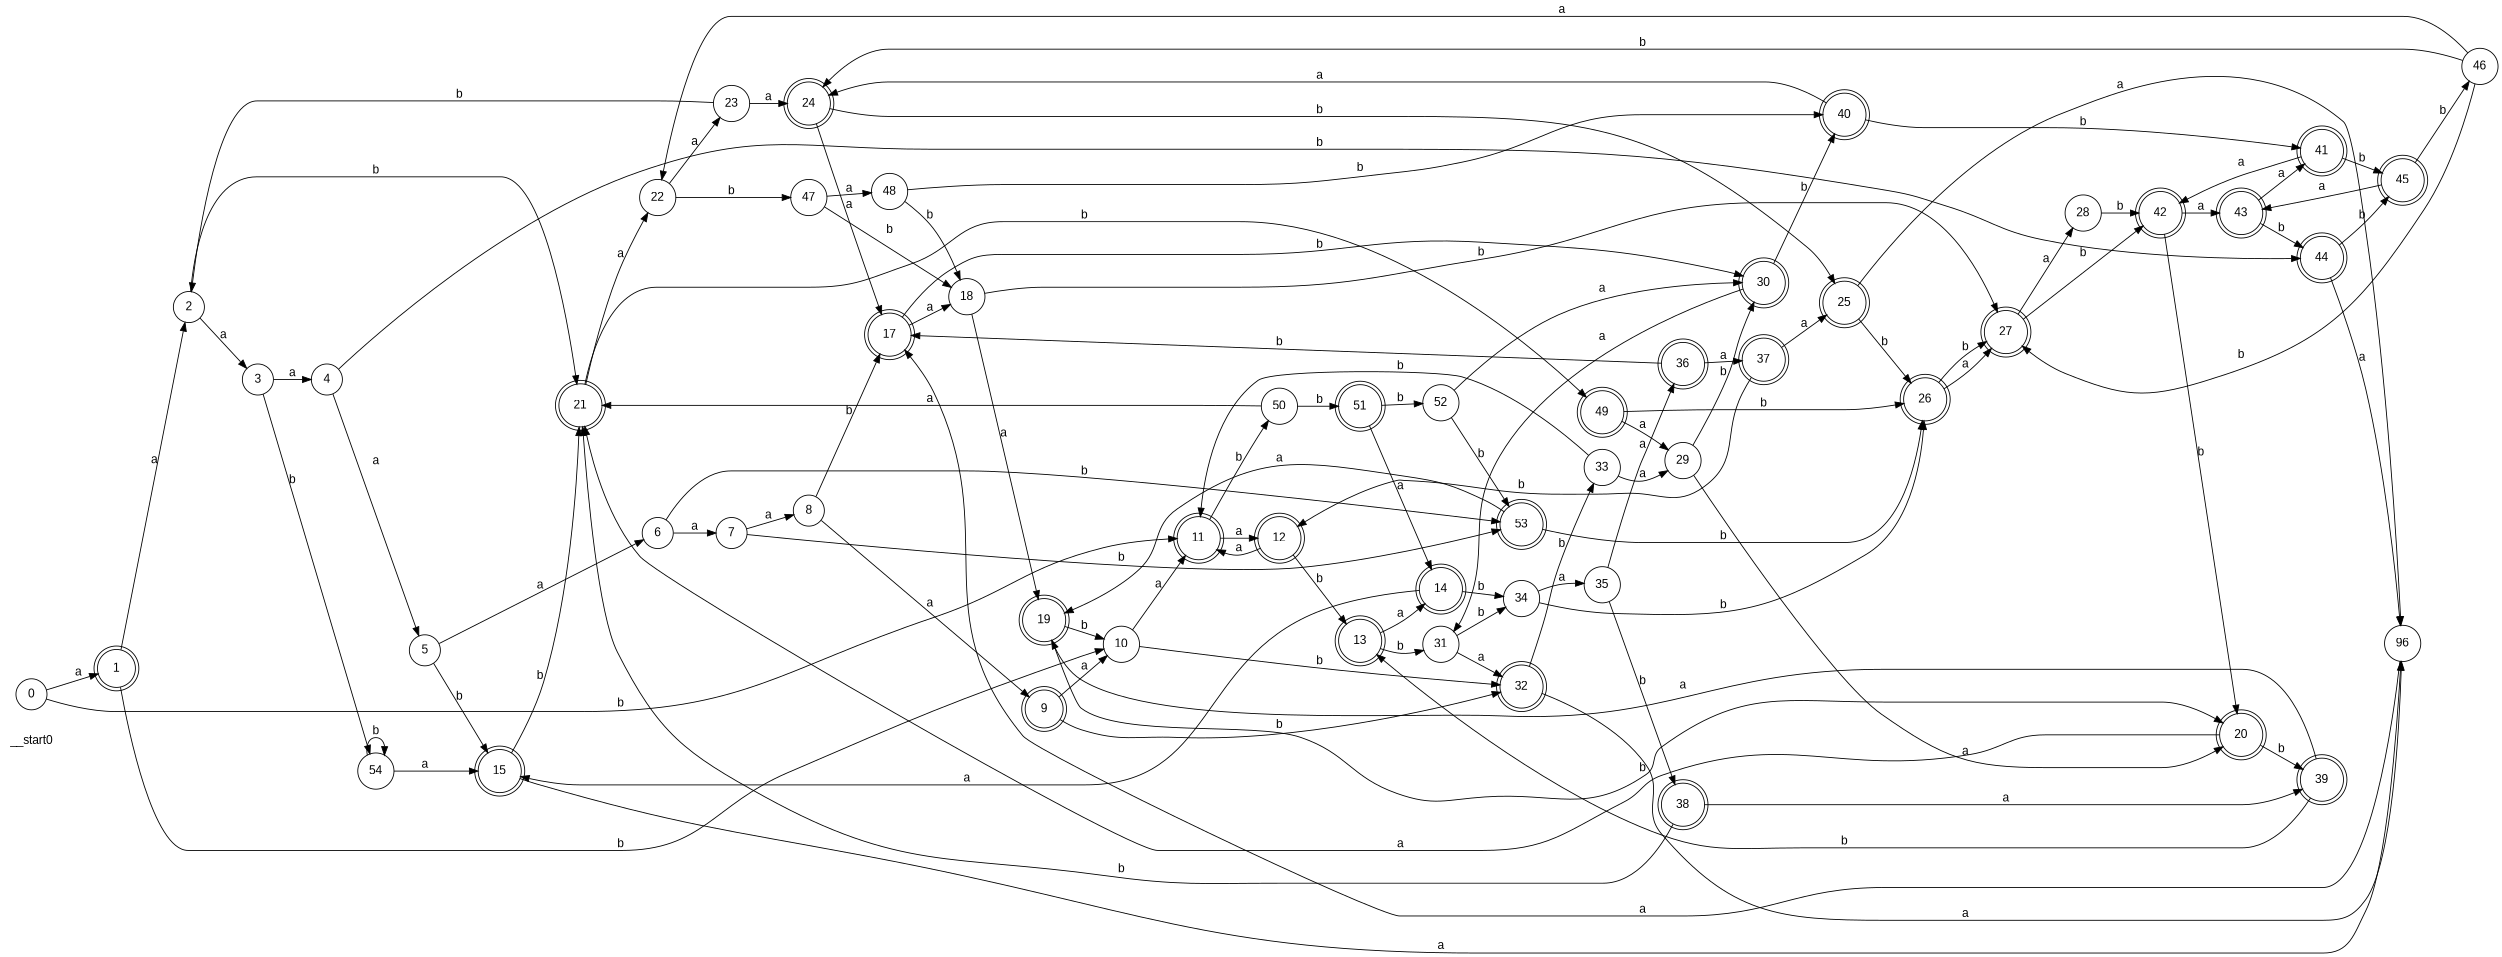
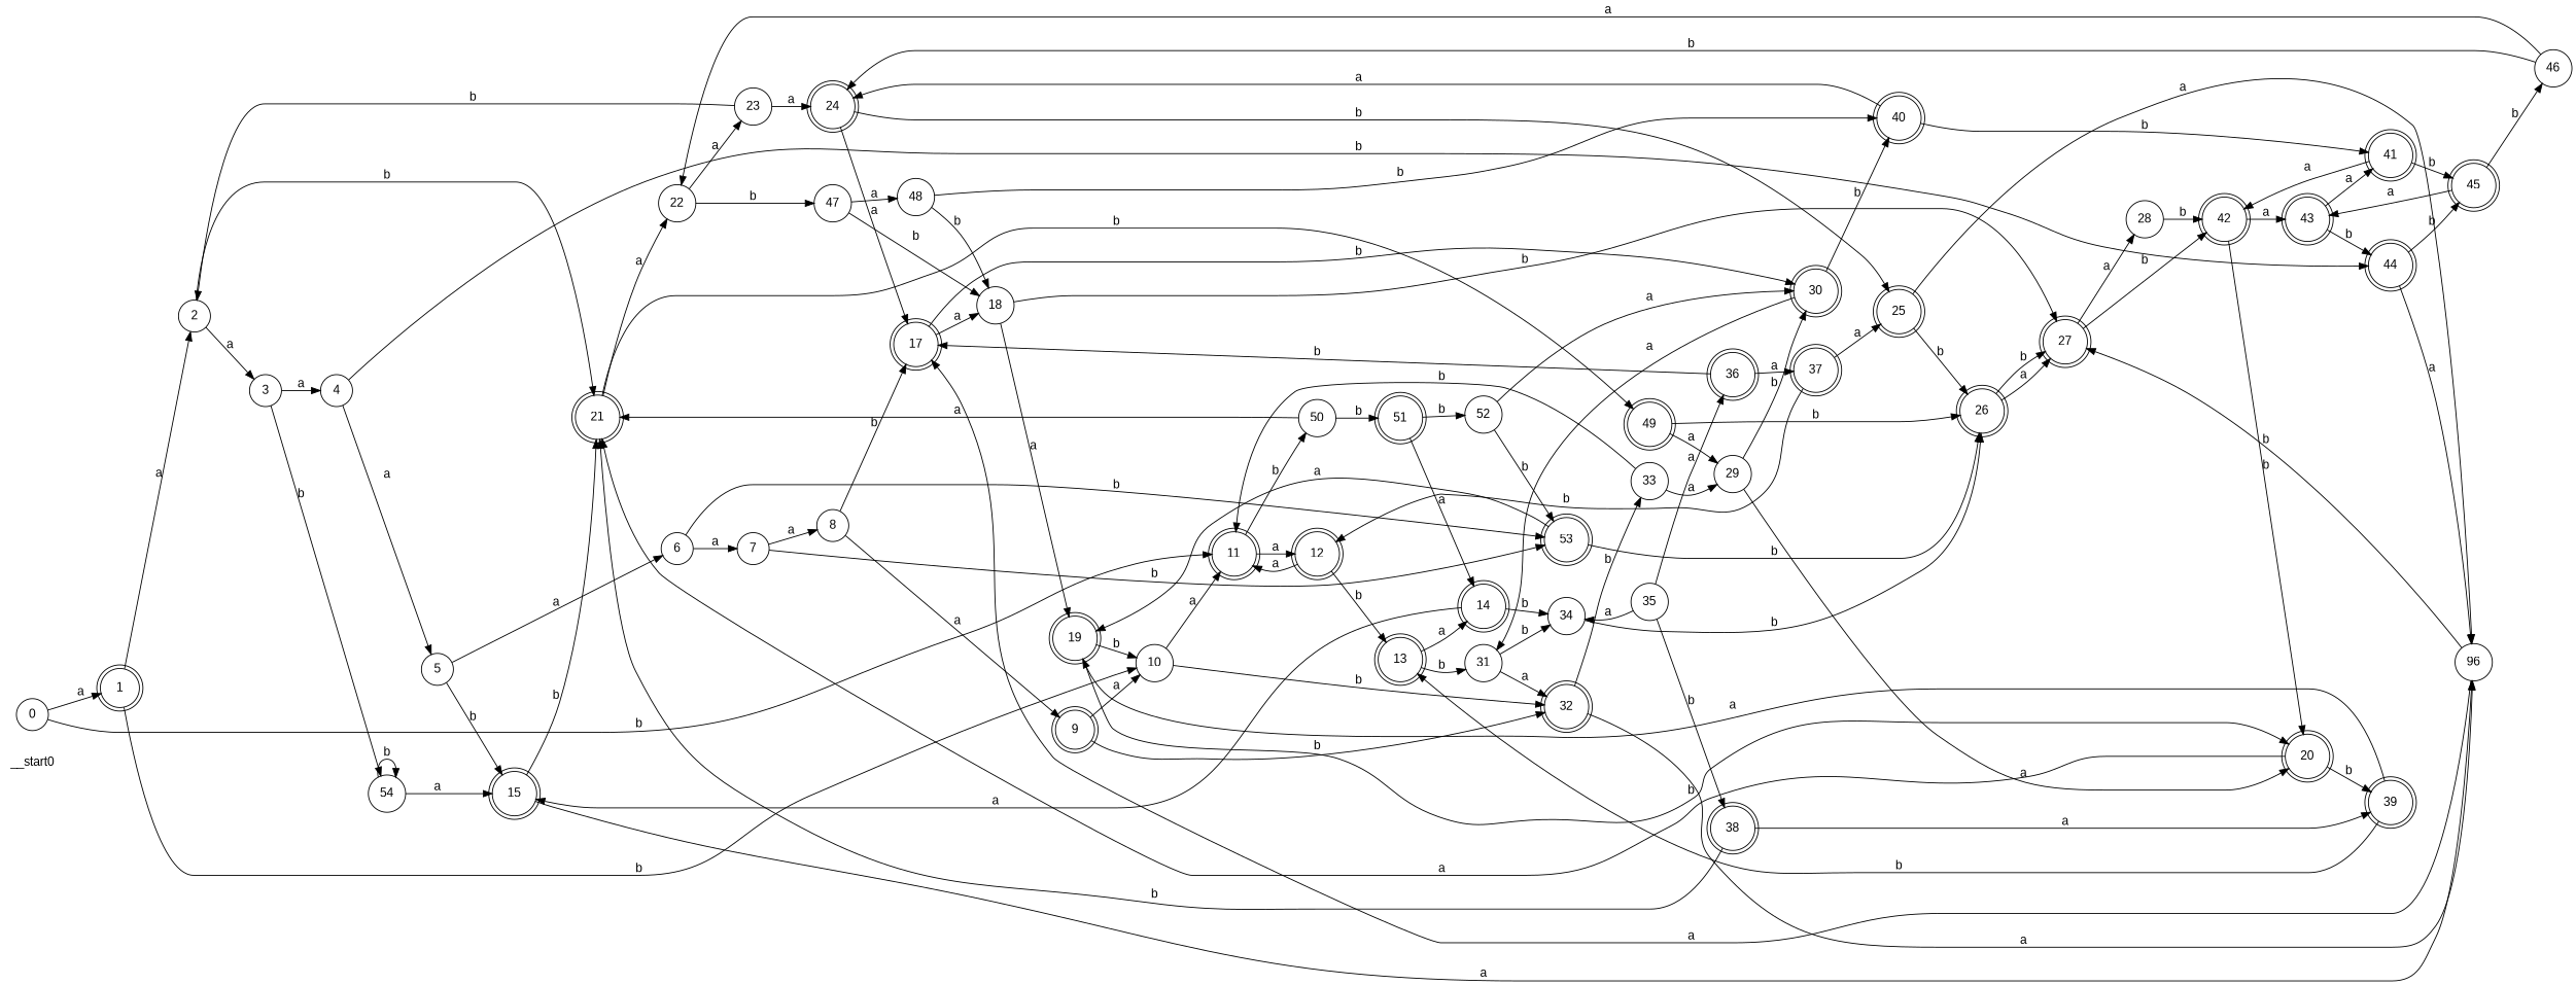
  digraph {
    fontname="Liberation Sans"
    rankdir=LR
    node [fontname="Liberation Sans" shape=doublecircle color=black fillcolor=white style="rounded,filled"]
    edge [fontname="Liberation Sans"]
    __start0 [shape=none color="" fillcolor="" style=""]
    n2 [label=0 shape=circle style=filled]
    n3 [label=1]
    n4 [label=11]
    n5 [label=2 shape=circle style=filled]
    n6 [label=10 shape=circle style=filled]
    n7 [label=12]
    n8 [label=50 shape=circle style=filled]
    n9 [label=3 shape=circle style=filled]
    n10 [label=21]
    n11 [label=32]
    n12 [label=4 shape=circle style=filled]
    n13 [label=54 shape=circle style=filled]
    n14 [label=22 shape=circle style=filled]
    n15 [label=49]
    n16 [label=5 shape=circle style=filled]
    n17 [label=44]
    n18 [label=15]
    n19 [label=6 shape=circle style=filled]
    n20 [label=96 shape=circle style=filled]
    n21 [label=45]
    n22 [label=7 shape=circle style=filled]
    n23 [label=53]
    n24 [label=8 shape=circle style=filled]
    n25 [label=19]
    n26 [label=26]
    n27 [label=9]
    n28 [label=17]
    n29 [label=18 shape=circle style=filled]
    n30 [label=30]
    n31 [label=33 shape=circle style=filled]
    n32 [label=13]
    n33 [label=51]
    n34 [label=14]
    n35 [label=31 shape=circle style=filled]
    n36 [label=34 shape=circle style=filled]
    n37 [label=35 shape=circle style=filled]
    n38 [label=27]
    n39 [label=28 shape=circle style=filled]
    n40 [label=42]
    n41 [label=40]
    n42 [label=20]
    n43 [label=39]
    n44 [label=23 shape=circle style=filled]
    n45 [label=47 shape=circle style=filled]
    n46 [label=29 shape=circle style=filled]
    n47 [label=24]
    n48 [label=48 shape=circle style=filled]
    n49 [label=25]
    n50 [label=43]
    n51 [label=41]
    n52 [label=36]
    n53 [label=38]
    n54 [label=37]
    n55 [label=46 shape=circle style=filled]
    n56 [label=52 shape=circle style=filled]
    n2 -> n3 [label=a]
    n2 -> n4 [label=b]
    n3 -> n5 [label=a]
    n3 -> n6 [label=b]
    n4 -> n7 [label=a]
    n4 -> n8 [label=b]
    n5 -> n9 [label=a]
    n5 -> n10 [label=b]
    n6 -> n4 [label=a]
    n6 -> n11 [label=b]
    n7 -> n4 [label=a]
    n7 -> n32 [label=b]
    n8 -> n10 [label=a]
    n8 -> n33 [label=b]
    n9 -> n12 [label=a]
    n9 -> n13 [label=b]
    n10 -> n14 [label=a]
    n10 -> n15 [label=b]
    n11 -> n20 [label=a]
    n11 -> n31 [label=b]
    n12 -> n16 [label=a]
    n12 -> n17 [label=b]
    n13 -> n13 [label=b]
    n13 -> n18 [label=a]
    n14 -> n44 [label=a]
    n14 -> n45 [label=b]
    n15 -> n26 [label=b]
    n15 -> n46 [label=a]
    n16 -> n18 [label=b]
    n16 -> n19 [label=a]
    n17 -> n20 [label=a]
    n17 -> n21 [label=b]
    n18 -> n10 [label=b]
    n18 -> n20 [label=a]
    n19 -> n22 [label=a]
    n19 -> n23 [label=b]
    n20 -> n28 [label=a]
-   n55 -> n38 [label=b]
+   n20 -> n38 [label=b]
    n21 -> n50 [label=a]
    n21 -> n55 [label=b]
    n22 -> n23 [label=b]
    n22 -> n24 [label=a]
    n23 -> n25 [label=a]
    n23 -> n26 [label=b]
    n24 -> n27 [label=a]
    n24 -> n28 [label=b]
    n25 -> n6 [label=b]
    n25 -> n42 [label=b]
    n26 -> n38 [label=a]
    n26 -> n38 [label=b]
    n27 -> n6 [label=a]
    n27 -> n11 [label=b]
    n28 -> n29 [label=a]
    n28 -> n30 [label=b]
    n29 -> n25 [label=a]
    n29 -> n38 [label=b]
    n30 -> n35 [label=a]
    n30 -> n41 [label=b]
    n31 -> n4 [label=b]
    n31 -> n46 [label=a]
    n32 -> n34 [label=a]
    n32 -> n35 [label=b]
    n33 -> n34 [label=a]
    n33 -> n56 [label=b]
    n34 -> n18 [label=a]
    n34 -> n36 [label=b]
    n35 -> n11 [label=a]
    n35 -> n36 [label=b]
    n36 -> n26 [label=b]
-   n36 -> n37 [label=a]
+   n37 -> n36 [label=a]
    n37 -> n52 [label=a]
    n37 -> n53 [label=b]
    n38 -> n39 [label=a]
    n38 -> n40 [label=b]
    n39 -> n40 [label=b]
    n40 -> n42 [label=b]
    n40 -> n50 [label=a]
    n41 -> n47 [label=a]
    n41 -> n51 [label=b]
    n42 -> n10 [label=a]
    n42 -> n43 [label=b]
    n43 -> n25 [label=a]
    n43 -> n32 [label=b]
    n44 -> n5 [label=b]
    n44 -> n47 [label=a]
    n45 -> n29 [label=b]
    n45 -> n48 [label=a]
    n46 -> n30 [label=b]
    n46 -> n42 [label=a]
    n47 -> n28 [label=a]
    n47 -> n49 [label=b]
    n48 -> n29 [label=b]
    n48 -> n41 [label=b]
    n49 -> n20 [label=a]
    n49 -> n26 [label=b]
    n50 -> n17 [label=b]
    n50 -> n51 [label=a]
    n51 -> n21 [label=b]
    n51 -> n40 [label=a]
    n52 -> n28 [label=b]
    n52 -> n54 [label=a]
    n53 -> n10 [label=b]
    n53 -> n43 [label=a]
    n54 -> n7 [label=b]
    n54 -> n49 [label=a]
    n55 -> n14 [label=a]
    n55 -> n47 [label=b]
    n56 -> n23 [label=b]
    n56 -> n30 [label=a]
  }
